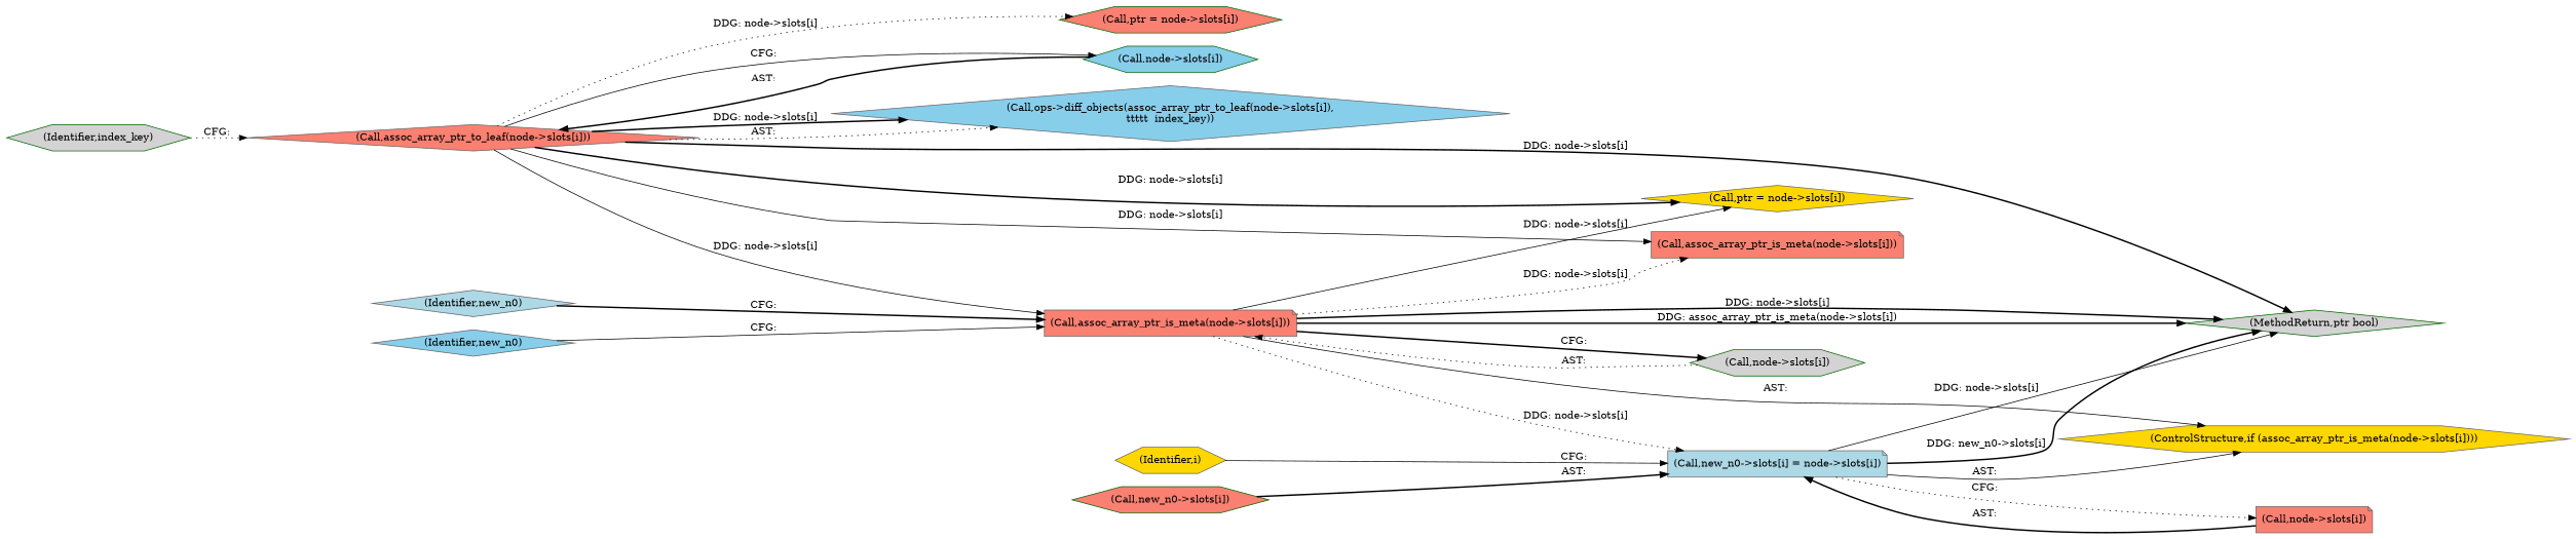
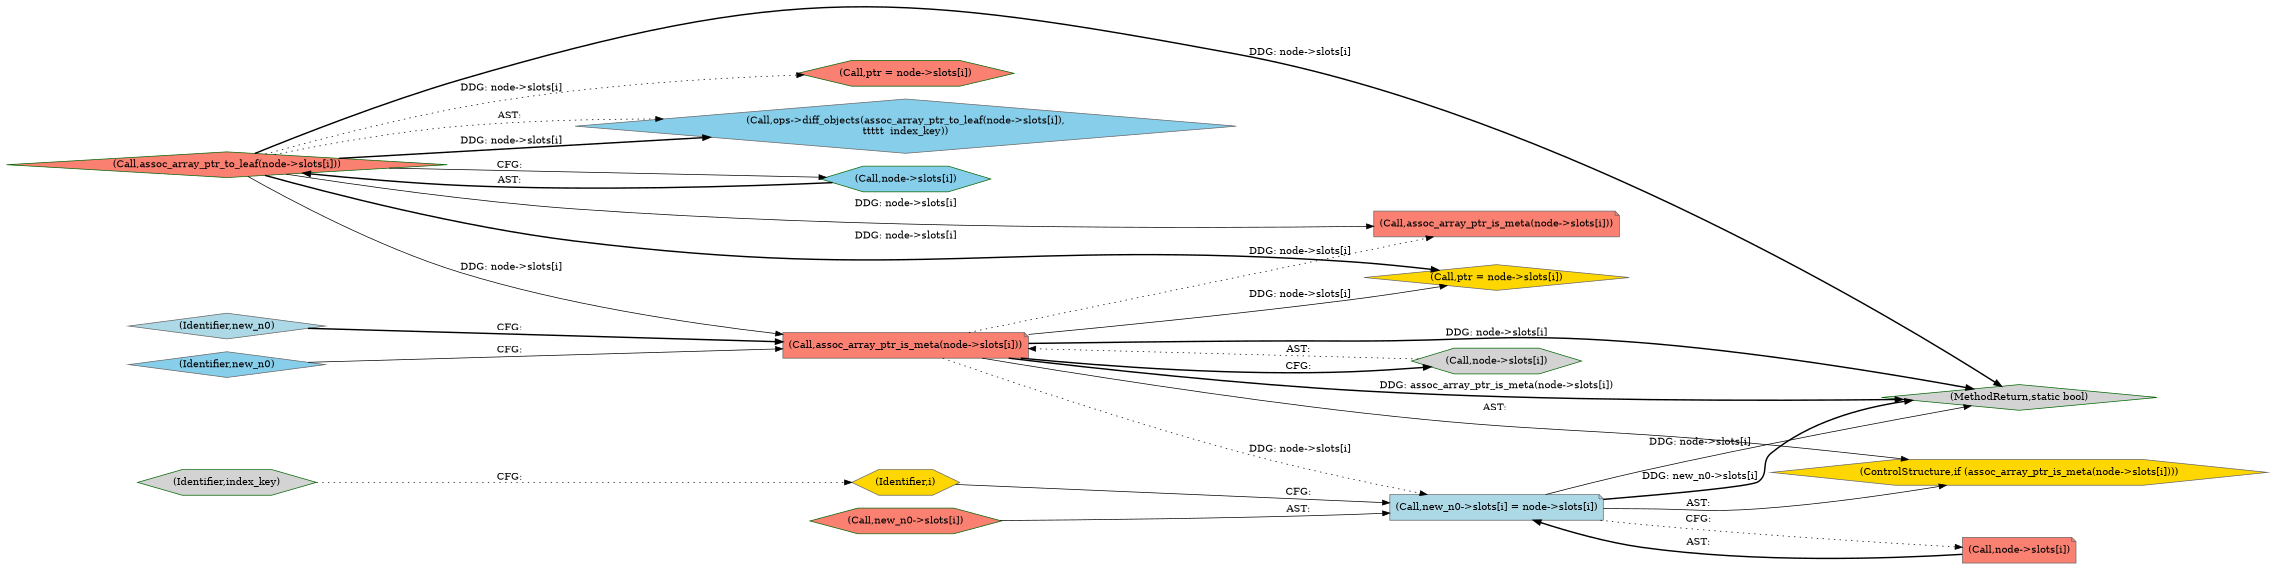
  digraph {
    rankdir=LR
    node [color=gray40 fillcolor=salmon shape=hexagon style=filled]
    edge [style=bold]
    n1 [fillcolor=lightblue label="(Call,new_n0->slots[i] = node->slots[i])" shape=note]
-   n2 [color=darkgreen fillcolor=lightgrey label="(MethodReturn,ptr bool)" shape=diamond]
+   n2 [color=darkgreen fillcolor=lightgrey label="(MethodReturn,static bool)" shape=diamond]
    n3 [label="(Call,node->slots[i])" shape=note]
    n4 [fillcolor=gold label="(ControlStructure,if (assoc_array_ptr_is_meta(node->slots[i])))"]
    n5 [label="(Call,assoc_array_ptr_is_meta(node->slots[i]))" shape=note]
    n6 [color=darkgreen fillcolor=lightgrey label="(Call,node->slots[i])"]
    n7 [fillcolor=gold label="(Call,ptr = node->slots[i])" shape=diamond]
    n8 [label="(Call,assoc_array_ptr_is_meta(node->slots[i]))" shape=note]
-   n9 [label="(Call,assoc_array_ptr_to_leaf(node->slots[i]))" shape=diamond]
+   n9 [color=darkgreen label="(Call,assoc_array_ptr_to_leaf(node->slots[i]))" shape=diamond]
    n10 [fillcolor=skyblue label="(Call,ops->diff_objects(assoc_array_ptr_to_leaf(node->slots[i]),\n\t\t\t\t\t  index_key))" shape=diamond]
    n11 [color=darkgreen label="(Call,ptr = node->slots[i])"]
    n12 [color=darkgreen fillcolor=skyblue label="(Call,node->slots[i])"]
    n13 [fillcolor=gold label="(Identifier,i)"]
    n14 [fillcolor=lightblue label="(Identifier,new_n0)" shape=diamond]
    n15 [fillcolor=skyblue label="(Identifier,new_n0)" shape=diamond]
    n16 [color=darkgreen fillcolor=lightgrey label="(Identifier,index_key)"]
    n17 [color=darkgreen label="(Call,new_n0->slots[i])"]
    n1 -> n2 [label="DDG: new_n0->slots[i]"]
    n1 -> n2 [label="DDG: node->slots[i]" style=solid]
    n1 -> n3 [label="CFG: " style=dotted]
    n1 -> n4 [label="AST: " style=solid]
    n3 -> n1 [label="AST: "]
    n5 -> n1 [label="DDG: node->slots[i]" style=dotted]
    n5 -> n2 [label="DDG: assoc_array_ptr_is_meta(node->slots[i])"]
    n5 -> n2 [label="DDG: node->slots[i]"]
    n5 -> n4 [label="AST: " style=solid]
    n5 -> n6 [label="CFG: "]
    n5 -> n7 [label="DDG: node->slots[i]" style=solid]
    n5 -> n8 [label="DDG: node->slots[i]" style=dotted]
    n6 -> n5 [label="AST: " style=dotted]
    n9 -> n2 [label="DDG: node->slots[i]"]
    n9 -> n5 [label="DDG: node->slots[i]" style=solid]
    n9 -> n7 [label="DDG: node->slots[i]"]
    n9 -> n8 [label="DDG: node->slots[i]" style=solid]
    n9 -> n10 [label="AST: " style=dotted]
    n9 -> n10 [label="DDG: node->slots[i]"]
    n9 -> n11 [label="DDG: node->slots[i]" style=dotted]
    n9 -> n12 [label="CFG: " style=solid]
    n12 -> n9 [label="AST: "]
    n13 -> n1 [label="CFG: " style=solid]
    n14 -> n5 [label="CFG: "]
    n15 -> n5 [label="CFG: " style=solid]
-   n16 -> n9 [label="CFG: " style=dotted]
-   n17 -> n1 [label="AST: "]
+   n16 -> n13 [label="CFG: " style=dotted]
+   n17 -> n1 [label="AST: " style=solid]
  }
